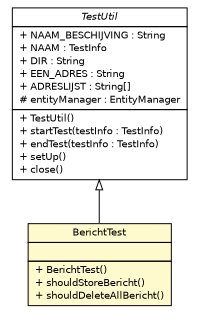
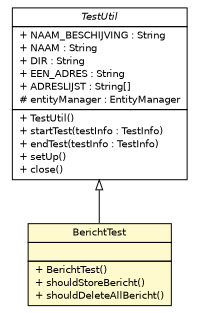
  digraph {
    nodesep=0.25
    ranksep=0.5
    node [fontcolor=black fontname=Helvetica fontsize=10.0 shape=plaintext]
    n1 [label=<<table title="nl.b3p.brmo.persistence.staging.BerichtTest" border="0" cellborder="1" cellspacing="0" cellpadding="2" port="p" bgcolor="lemonChiffon" href="./BerichtTest.html"> 		<tr><td><table border="0" cellspacing="0" cellpadding="1"> <tr><td align="center" balign="center"> BerichtTest </td></tr> 		</table></td></tr> 		<tr><td><table border="0" cellspacing="0" cellpadding="1"> <tr><td align="left" balign="left">  </td></tr> 		</table></td></tr> 		<tr><td><table border="0" cellspacing="0" cellpadding="1"> <tr><td align="left" balign="left"> + BerichtTest() </td></tr> <tr><td align="left" balign="left"> + shouldStoreBericht() </td></tr> <tr><td align="left" balign="left"> + shouldDeleteAllBericht() </td></tr> 		</table></td></tr> 		</table>>]
-   n2 [label=<<table title="nl.b3p.brmo.persistence.TestUtil" border="0" cellborder="1" cellspacing="0" cellpadding="2" port="p" href="../TestUtil.html"> 		<tr><td><table border="0" cellspacing="0" cellpadding="1"> <tr><td align="center" balign="center"><font face="Helvetica-Oblique"> TestUtil </font></td></tr> 		</table></td></tr> 		<tr><td><table border="0" cellspacing="0" cellpadding="1"> <tr><td align="left" balign="left"> + NAAM_BESCHIJVING : String </td></tr> <tr><td align="left" balign="left"> + NAAM : TestInfo </td></tr> <tr><td align="left" balign="left"> + DIR : String </td></tr> <tr><td align="left" balign="left"> + EEN_ADRES : String </td></tr> <tr><td align="left" balign="left"> + ADRESLIJST : String[] </td></tr> <tr><td align="left" balign="left"> # entityManager : EntityManager </td></tr> 		</table></td></tr> 		<tr><td><table border="0" cellspacing="0" cellpadding="1"> <tr><td align="left" balign="left"> + TestUtil() </td></tr> <tr><td align="left" balign="left"> + startTest(testInfo : TestInfo) </td></tr> <tr><td align="left" balign="left"> + endTest(testInfo : TestInfo) </td></tr> <tr><td align="left" balign="left"> + setUp() </td></tr> <tr><td align="left" balign="left"> + close() </td></tr> 		</table></td></tr> 		</table>>]
+   n2 [label=<<table title="nl.b3p.brmo.persistence.TestUtil" border="0" cellborder="1" cellspacing="0" cellpadding="2" port="p" href="../TestUtil.html"> 		<tr><td><table border="0" cellspacing="0" cellpadding="1"> <tr><td align="center" balign="center"><font face="Helvetica-Oblique"> TestUtil </font></td></tr> 		</table></td></tr> 		<tr><td><table border="0" cellspacing="0" cellpadding="1"> <tr><td align="left" balign="left"> + NAAM_BESCHIJVING : String </td></tr> <tr><td align="left" balign="left"> + NAAM : String </td></tr> <tr><td align="left" balign="left"> + DIR : String </td></tr> <tr><td align="left" balign="left"> + EEN_ADRES : String </td></tr> <tr><td align="left" balign="left"> + ADRESLIJST : String[] </td></tr> <tr><td align="left" balign="left"> # entityManager : EntityManager </td></tr> 		</table></td></tr> 		<tr><td><table border="0" cellspacing="0" cellpadding="1"> <tr><td align="left" balign="left"> + TestUtil() </td></tr> <tr><td align="left" balign="left"> + startTest(testInfo : TestInfo) </td></tr> <tr><td align="left" balign="left"> + endTest(testInfo : TestInfo) </td></tr> <tr><td align="left" balign="left"> + setUp() </td></tr> <tr><td align="left" balign="left"> + close() </td></tr> 		</table></td></tr> 		</table>>]
    n2 -> n1 [arrowtail=empty dir=back fontname=Helvetica fontsize=10 headport=p labelfontname=Helvetica labelfontsize=10 tailport=p]
  }
